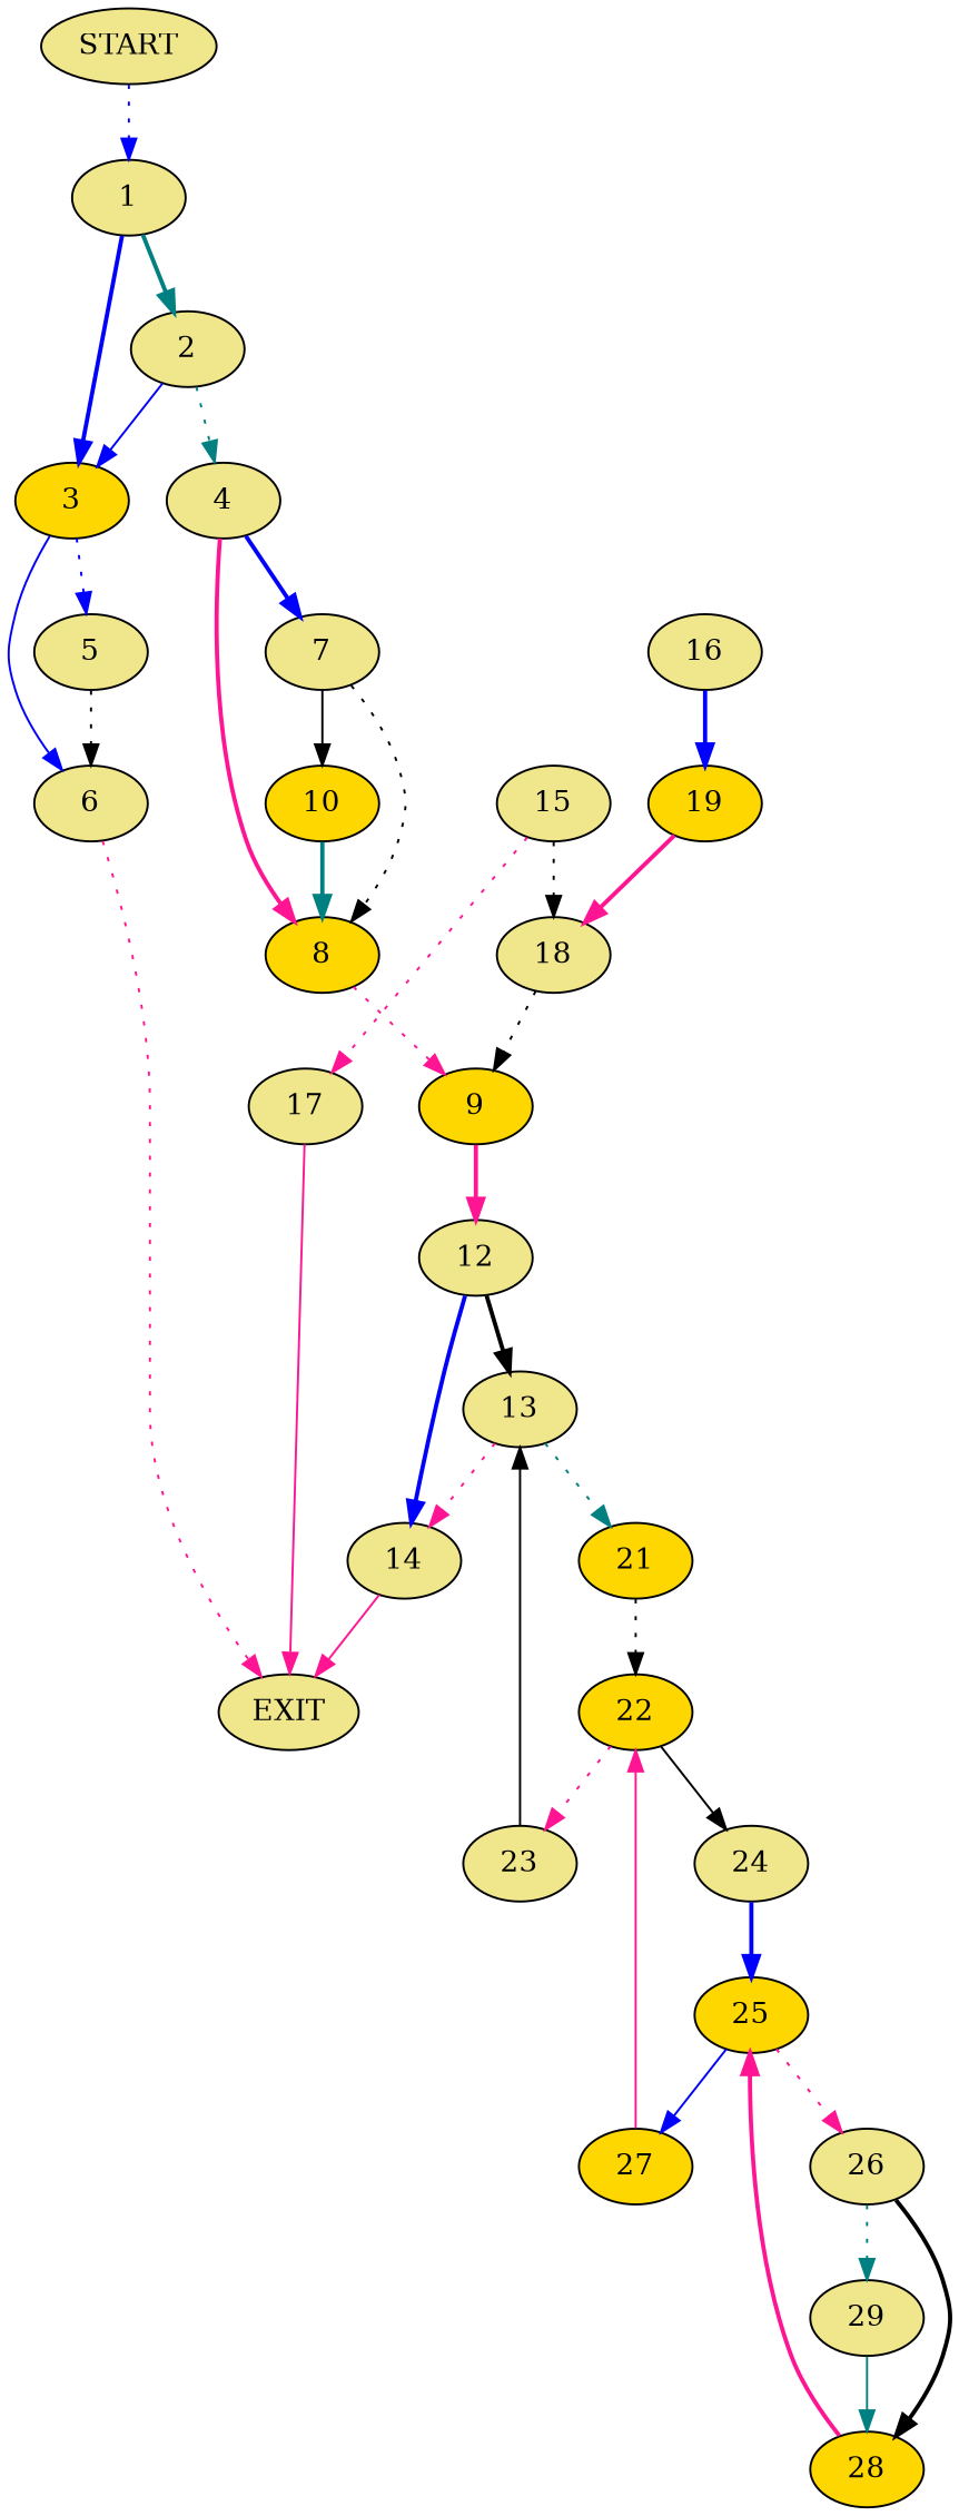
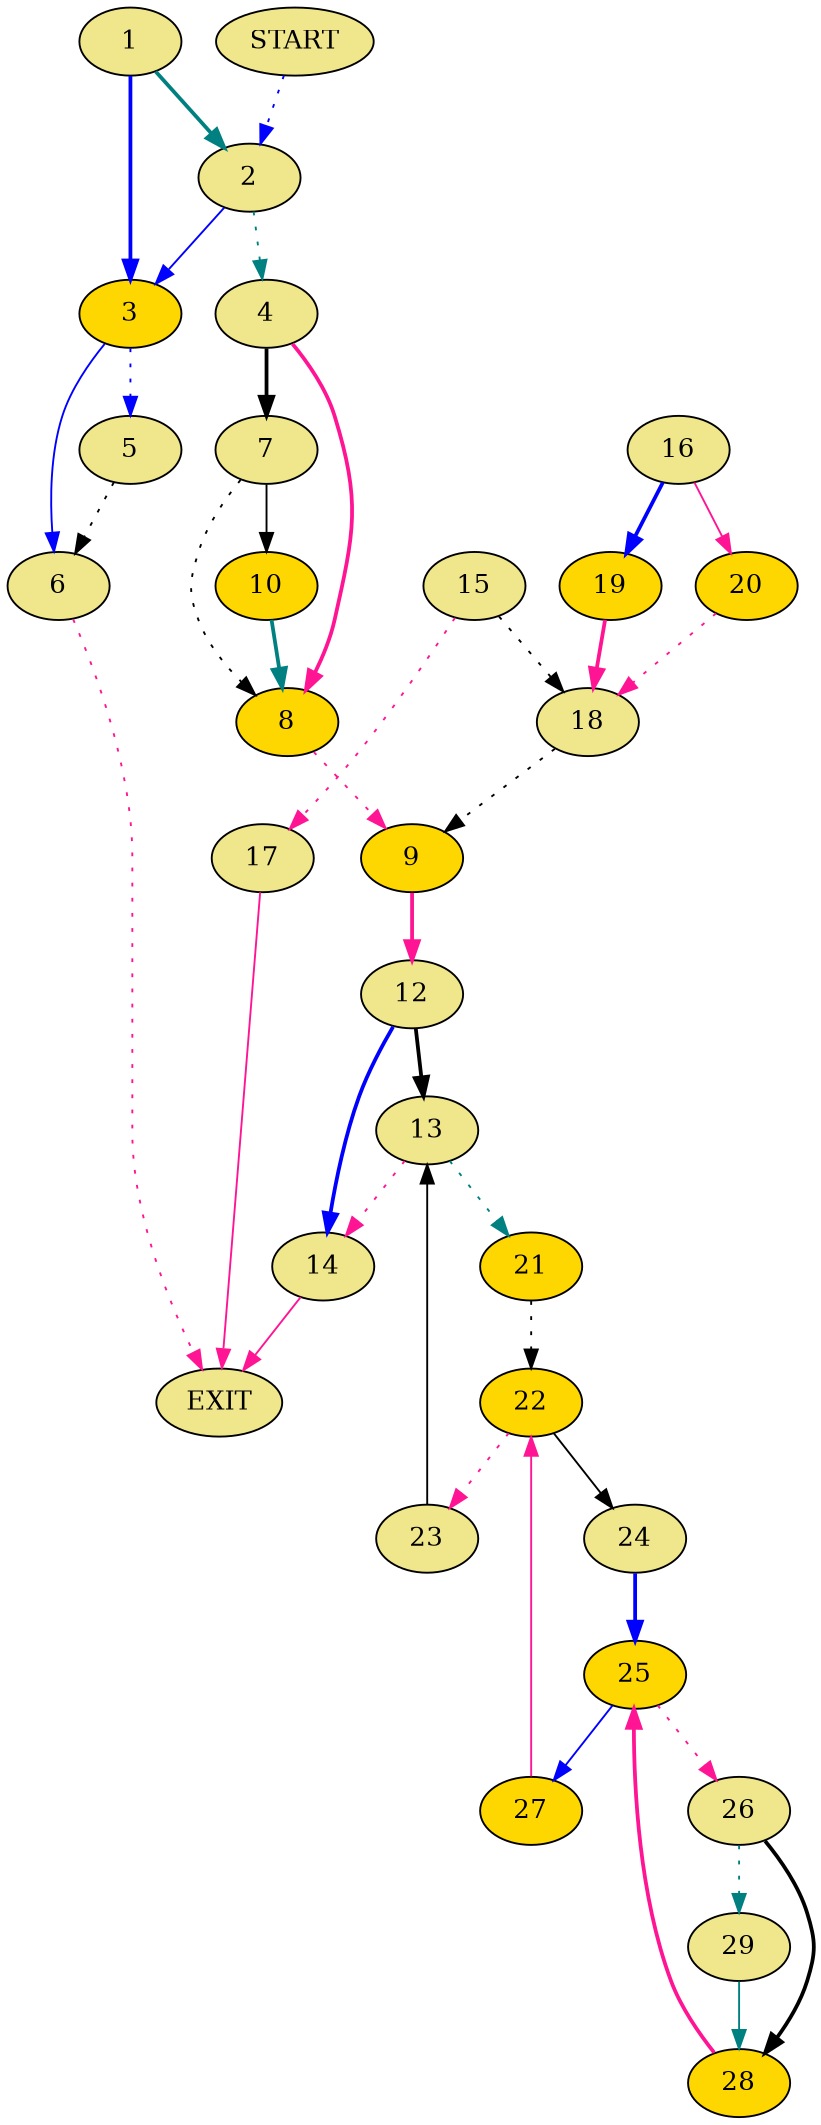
  digraph {
    node [fillcolor=khaki style=filled]
    edge [color=deeppink style=dotted]
    n1 [label=START]
    1
    2
    3 [fillcolor=gold]
    n5 [label=EXIT]
    4
    5
    6
    7
    8 [fillcolor=gold]
    10 [fillcolor=gold]
    9 [fillcolor=gold]
    12
    13
    14
    15
    17
    18
    19 [fillcolor=gold]
    16
+   20 [fillcolor=gold]
    21 [fillcolor=gold]
    22 [fillcolor=gold]
    23
    24
    25 [fillcolor=gold]
    26
    27 [fillcolor=gold]
    28 [fillcolor=gold]
    29
-   n1 -> 1 [color=blue]
+   n1 -> 2 [color=blue]
    1 -> 2 [color=teal style=bold]
    1 -> 3 [color=blue style=bold]
    2 -> 3 [color=blue style=solid]
    2 -> 4 [color=teal]
    3 -> 5 [color=blue]
    3 -> 6 [color=blue style=solid]
-   4 -> 7 [color=blue style=bold]
+   4 -> 7 [color=black style=bold]
    4 -> 8 [style=bold]
    5 -> 6 [color=black]
    6 -> n5
    7 -> 8 [color=black]
    7 -> 10 [color=black style=solid]
    8 -> 9
    10 -> 8 [color=teal style=bold]
    9 -> 12 [style=bold]
    12 -> 13 [color=black style=bold]
    12 -> 14 [color=blue style=bold]
    13 -> 14
    13 -> 21 [color=teal]
    14 -> n5 [style=solid]
    15 -> 17
    15 -> 18 [color=black]
    17 -> n5 [style=solid]
    18 -> 9 [color=black]
    19 -> 18 [style=bold]
    16 -> 19 [color=blue style=bold]
+   16 -> 20 [style=solid]
+   20 -> 18
    21 -> 22 [color=black]
    22 -> 23
    22 -> 24 [color=black style=solid]
    23 -> 13 [color=black style=solid]
    24 -> 25 [color=blue style=bold]
    25 -> 26
    25 -> 27 [color=blue style=solid]
    26 -> 28 [color=black style=bold]
    26 -> 29 [color=teal]
    27 -> 22 [style=solid]
    28 -> 25 [style=bold]
    29 -> 28 [color=teal style=solid]
  }
